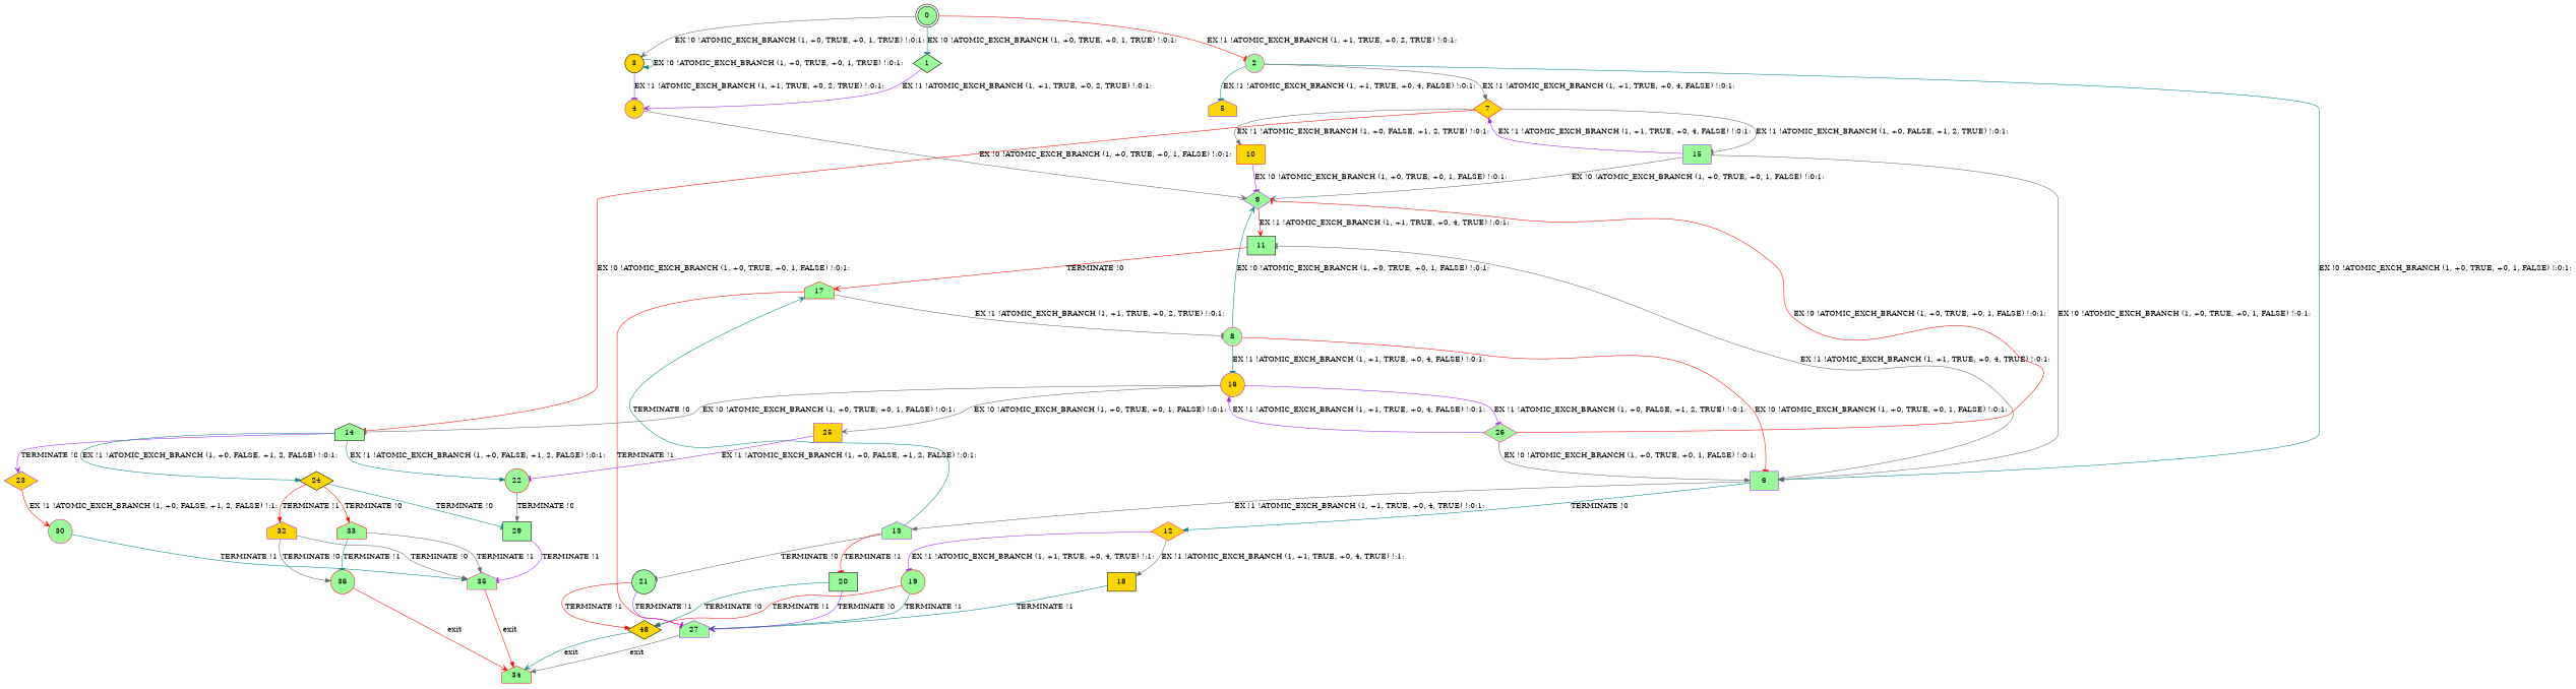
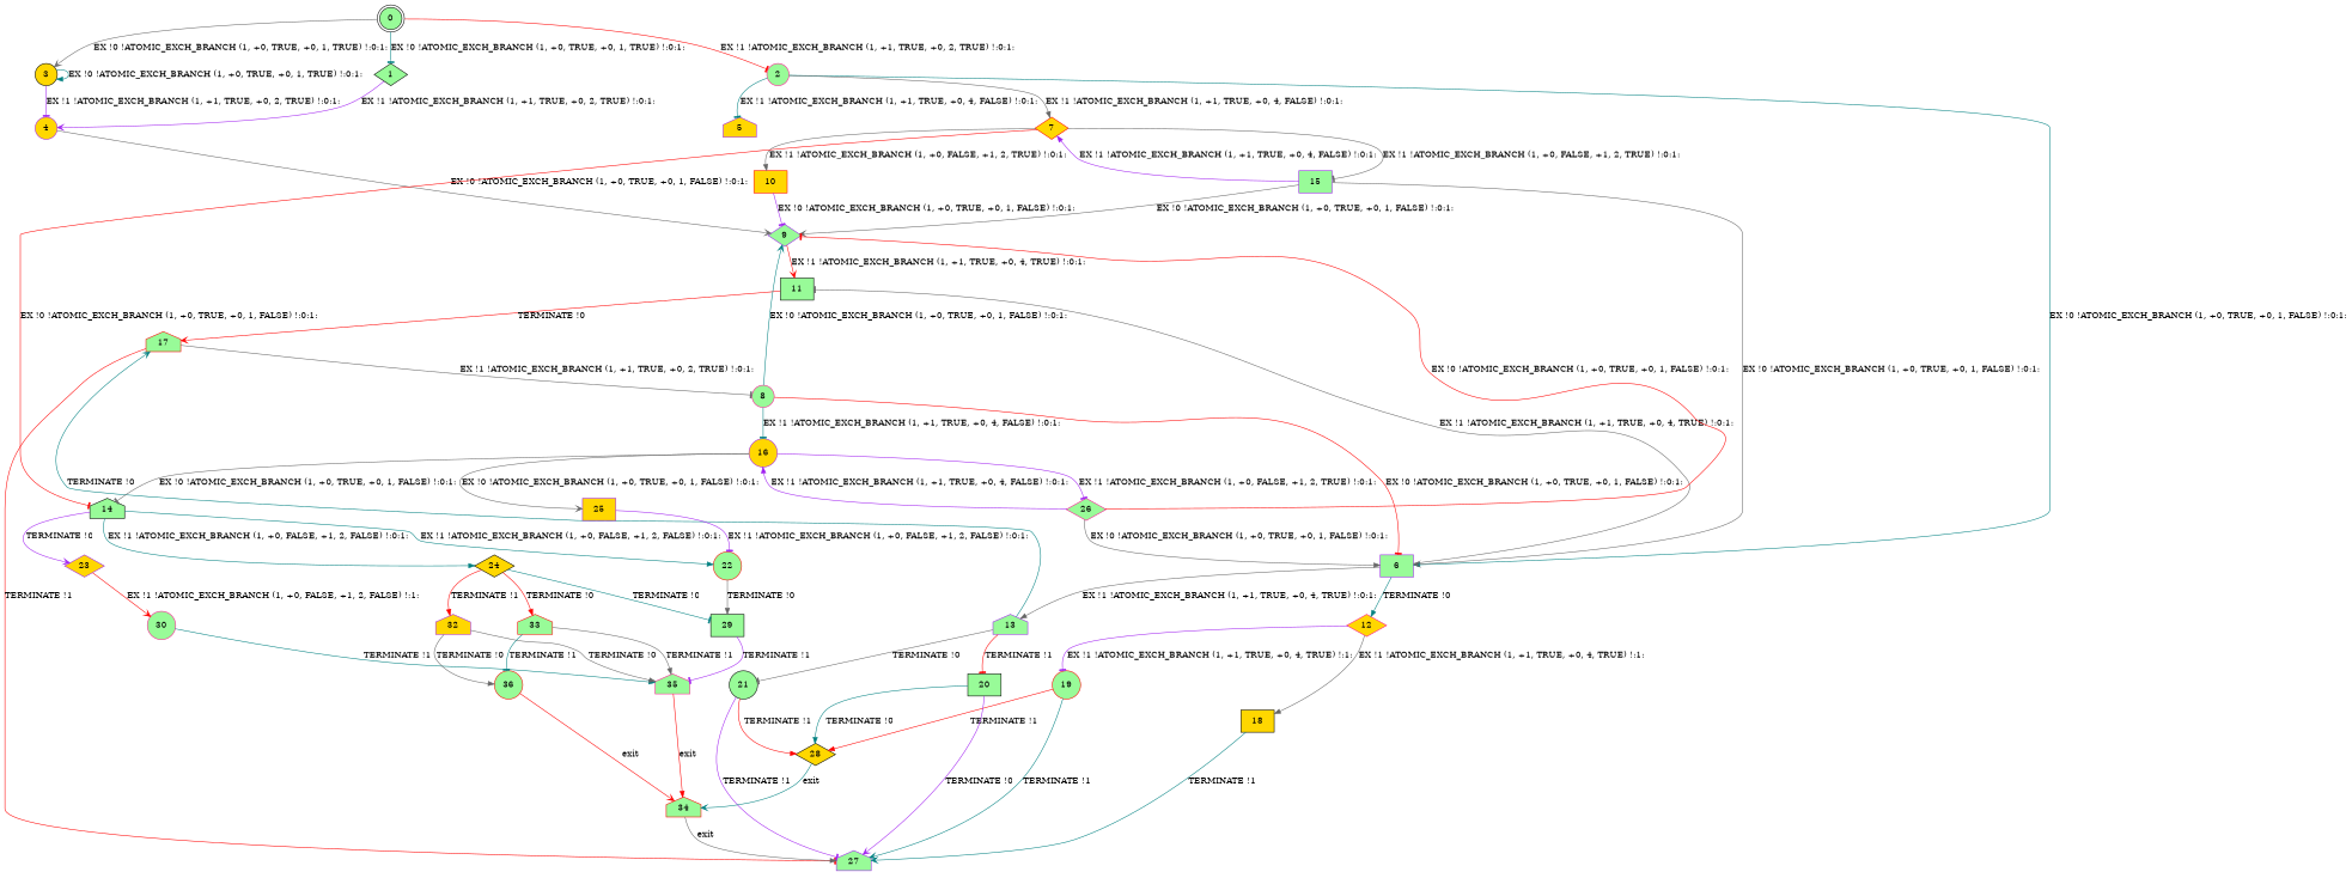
  digraph {
    node [color=black fillcolor=palegreen shape=circle style=filled]
    edge [arrowhead=normal color=gray40]
    0 [peripheries=2]
    1 [shape=diamond]
    2 [color=deeppink]
    3 [fillcolor=gold]
    4 [color=purple fillcolor=gold]
    5 [color=purple fillcolor=gold shape=house]
    6 [color=purple shape=box]
    7 [color=red fillcolor=gold shape=diamond]
    9 [color=purple shape=diamond]
    11 [shape=box]
    12 [color=deeppink fillcolor=gold shape=diamond]
    13 [color=purple shape=house]
    10 [color=red fillcolor=gold shape=box]
    14 [shape=house]
    15 [color=purple shape=box]
    8 [color=deeppink]
    16 [color=purple fillcolor=gold]
    17 [color=red shape=house]
    18 [fillcolor=gold shape=box]
    19 [color=red]
    20 [shape=box]
    21
    22 [color=red]
    23 [color=purple fillcolor=gold shape=diamond]
    24 [fillcolor=gold shape=diamond]
    25 [color=purple fillcolor=gold shape=box]
    26 [color=deeppink shape=diamond]
    27 [color=purple shape=house]
-   28 [fillcolor=gold shape=diamond label=48]
+   28 [fillcolor=gold shape=diamond]
    29 [shape=box]
    30 [color=deeppink]
    32 [color=purple fillcolor=gold shape=house]
    33 [color=red shape=house]
    34 [color=red shape=house]
    35 [color=deeppink shape=house]
    36 [color=red]
    0 -> 1 [arrowhead=tee color=teal label="EX !0 !ATOMIC_EXCH_BRANCH (1, +0, TRUE, +0, 1, TRUE) !:0:1:"]
    0 -> 2 [arrowhead=tee color=red label="EX !1 !ATOMIC_EXCH_BRANCH (1, +1, TRUE, +0, 2, TRUE) !:0:1:"]
    0 -> 3 [arrowhead=vee label="EX !0 !ATOMIC_EXCH_BRANCH (1, +0, TRUE, +0, 1, TRUE) !:0:1:"]
    1 -> 4 [arrowhead=vee color=purple label="EX !1 !ATOMIC_EXCH_BRANCH (1, +1, TRUE, +0, 2, TRUE) !:0:1:"]
    2 -> 5 [arrowhead=tee color=teal label="EX !1 !ATOMIC_EXCH_BRANCH (1, +1, TRUE, +0, 4, FALSE) !:0:1:"]
    2 -> 6 [color=teal label="EX !0 !ATOMIC_EXCH_BRANCH (1, +0, TRUE, +0, 1, FALSE) !:0:1:"]
    2 -> 7 [label="EX !1 !ATOMIC_EXCH_BRANCH (1, +1, TRUE, +0, 4, FALSE) !:0:1:"]
    3 -> 3 [color=teal label="EX !0 !ATOMIC_EXCH_BRANCH (1, +0, TRUE, +0, 1, TRUE) !:0:1:"]
    3 -> 4 [arrowhead=tee color=purple label="EX !1 !ATOMIC_EXCH_BRANCH (1, +1, TRUE, +0, 2, TRUE) !:0:1:"]
    4 -> 9 [arrowhead=vee label="EX !0 !ATOMIC_EXCH_BRANCH (1, +0, TRUE, +0, 1, FALSE) !:0:1:"]
    6 -> 11 [arrowhead=tee label="EX !1 !ATOMIC_EXCH_BRANCH (1, +1, TRUE, +0, 4, TRUE) !:0:1:"]
    6 -> 12 [color=teal label="TERMINATE !0"]
    6 -> 13 [label="EX !1 !ATOMIC_EXCH_BRANCH (1, +1, TRUE, +0, 4, TRUE) !:0:1:"]
    7 -> 10 [label="EX !1 !ATOMIC_EXCH_BRANCH (1, +0, FALSE, +1, 2, TRUE) !:0:1:"]
    7 -> 14 [arrowhead=tee color=red label="EX !0 !ATOMIC_EXCH_BRANCH (1, +0, TRUE, +0, 1, FALSE) !:0:1:"]
    7 -> 15 [arrowhead=tee label="EX !1 !ATOMIC_EXCH_BRANCH (1, +0, FALSE, +1, 2, TRUE) !:0:1:"]
    9 -> 11 [arrowhead=vee color=red label="EX !1 !ATOMIC_EXCH_BRANCH (1, +1, TRUE, +0, 4, TRUE) !:0:1:"]
    11 -> 17 [arrowhead=vee color=red label="TERMINATE !0"]
    12 -> 18 [label="EX !1 !ATOMIC_EXCH_BRANCH (1, +1, TRUE, +0, 4, TRUE) !:1:"]
    12 -> 19 [arrowhead=tee color=purple label="EX !1 !ATOMIC_EXCH_BRANCH (1, +1, TRUE, +0, 4, TRUE) !:1:"]
    13 -> 17 [arrowhead=vee color=teal label="TERMINATE !0"]
    13 -> 20 [arrowhead=tee color=red label="TERMINATE !1"]
    13 -> 21 [arrowhead=tee label="TERMINATE !0"]
    10 -> 9 [arrowhead=tee color=purple label="EX !0 !ATOMIC_EXCH_BRANCH (1, +0, TRUE, +0, 1, FALSE) !:0:1:"]
    14 -> 22 [color=teal label="EX !1 !ATOMIC_EXCH_BRANCH (1, +0, FALSE, +1, 2, FALSE) !:0:1:"]
    14 -> 23 [arrowhead=vee color=purple label="TERMINATE !0"]
    14 -> 24 [color=teal label="EX !1 !ATOMIC_EXCH_BRANCH (1, +0, FALSE, +1, 2, FALSE) !:0:1:"]
    15 -> 6 [arrowhead=vee label="EX !0 !ATOMIC_EXCH_BRANCH (1, +0, TRUE, +0, 1, FALSE) !:0:1:"]
    15 -> 7 [color=purple label="EX !1 !ATOMIC_EXCH_BRANCH (1, +1, TRUE, +0, 4, FALSE) !:0:1:"]
    15 -> 9 [arrowhead=vee label="EX !0 !ATOMIC_EXCH_BRANCH (1, +0, TRUE, +0, 1, FALSE) !:0:1:"]
    8 -> 6 [arrowhead=tee color=red label="EX !0 !ATOMIC_EXCH_BRANCH (1, +0, TRUE, +0, 1, FALSE) !:0:1:"]
    8 -> 9 [arrowhead=vee color=teal label="EX !0 !ATOMIC_EXCH_BRANCH (1, +0, TRUE, +0, 1, FALSE) !:0:1:"]
    8 -> 16 [arrowhead=tee color=teal label="EX !1 !ATOMIC_EXCH_BRANCH (1, +1, TRUE, +0, 4, FALSE) !:0:1:"]
    16 -> 14 [arrowhead=tee label="EX !0 !ATOMIC_EXCH_BRANCH (1, +0, TRUE, +0, 1, FALSE) !:0:1:"]
    16 -> 25 [arrowhead=vee label="EX !0 !ATOMIC_EXCH_BRANCH (1, +0, TRUE, +0, 1, FALSE) !:0:1:"]
    16 -> 26 [arrowhead=tee color=purple label="EX !1 !ATOMIC_EXCH_BRANCH (1, +0, FALSE, +1, 2, TRUE) !:0:1:"]
    17 -> 8 [arrowhead=tee label="EX !1 !ATOMIC_EXCH_BRANCH (1, +1, TRUE, +0, 2, TRUE) !:0:1:"]
    17 -> 27 [arrowhead=tee color=red label="TERMINATE !1"]
    18 -> 27 [arrowhead=vee color=teal label="TERMINATE !1"]
    19 -> 27 [arrowhead=vee color=teal label="TERMINATE !1"]
    19 -> 28 [color=red label="TERMINATE !1"]
    20 -> 27 [arrowhead=vee color=purple label="TERMINATE !0"]
    20 -> 28 [color=teal label="TERMINATE !0"]
    21 -> 27 [arrowhead=tee color=purple label="TERMINATE !1"]
    21 -> 28 [color=red label="TERMINATE !1"]
    22 -> 29 [label="TERMINATE !0"]
    23 -> 30 [arrowhead=vee color=red label="EX !1 !ATOMIC_EXCH_BRANCH (1, +0, FALSE, +1, 2, FALSE) !:1:"]
    24 -> 29 [arrowhead=tee color=teal label="TERMINATE !0"]
    24 -> 32 [color=red label="TERMINATE !1"]
    24 -> 33 [color=red label="TERMINATE !0"]
    25 -> 22 [arrowhead=tee color=purple label="EX !1 !ATOMIC_EXCH_BRANCH (1, +0, FALSE, +1, 2, FALSE) !:0:1:"]
    26 -> 6 [label="EX !0 !ATOMIC_EXCH_BRANCH (1, +0, TRUE, +0, 1, FALSE) !:0:1:"]
    26 -> 9 [arrowhead=tee color=red label="EX !0 !ATOMIC_EXCH_BRANCH (1, +0, TRUE, +0, 1, FALSE) !:0:1:"]
    26 -> 16 [color=purple label="EX !1 !ATOMIC_EXCH_BRANCH (1, +1, TRUE, +0, 4, FALSE) !:0:1:"]
-   27 -> 34 [label=exit]
+   34 -> 27 [label=exit]
    28 -> 34 [arrowhead=vee color=teal label=exit]
    29 -> 35 [arrowhead=tee color=purple label="TERMINATE !1"]
    30 -> 35 [color=teal label="TERMINATE !1"]
    32 -> 35 [label="TERMINATE !0"]
    32 -> 36 [label="TERMINATE !0"]
    33 -> 35 [label="TERMINATE !1"]
    33 -> 36 [arrowhead=tee color=teal label="TERMINATE !1"]
    35 -> 34 [color=red label=exit]
    36 -> 34 [arrowhead=vee color=red label=exit]
  }
